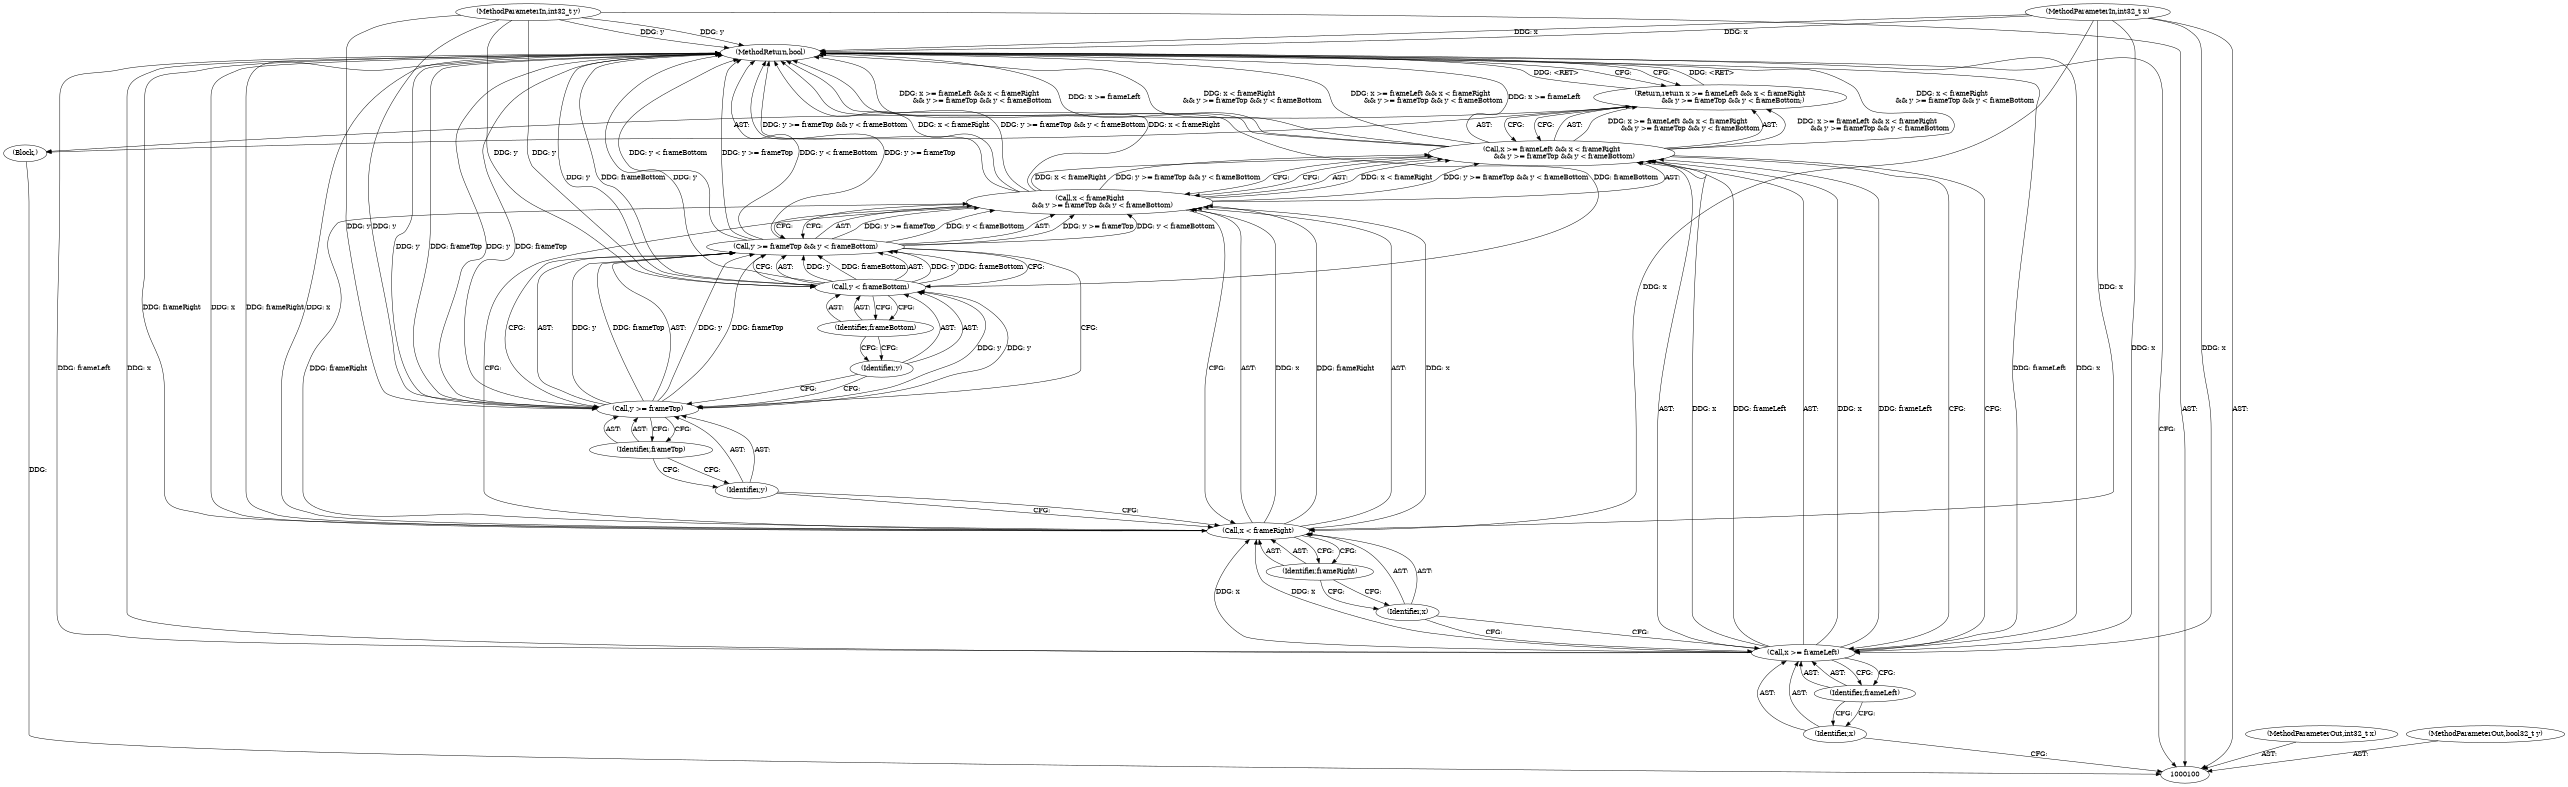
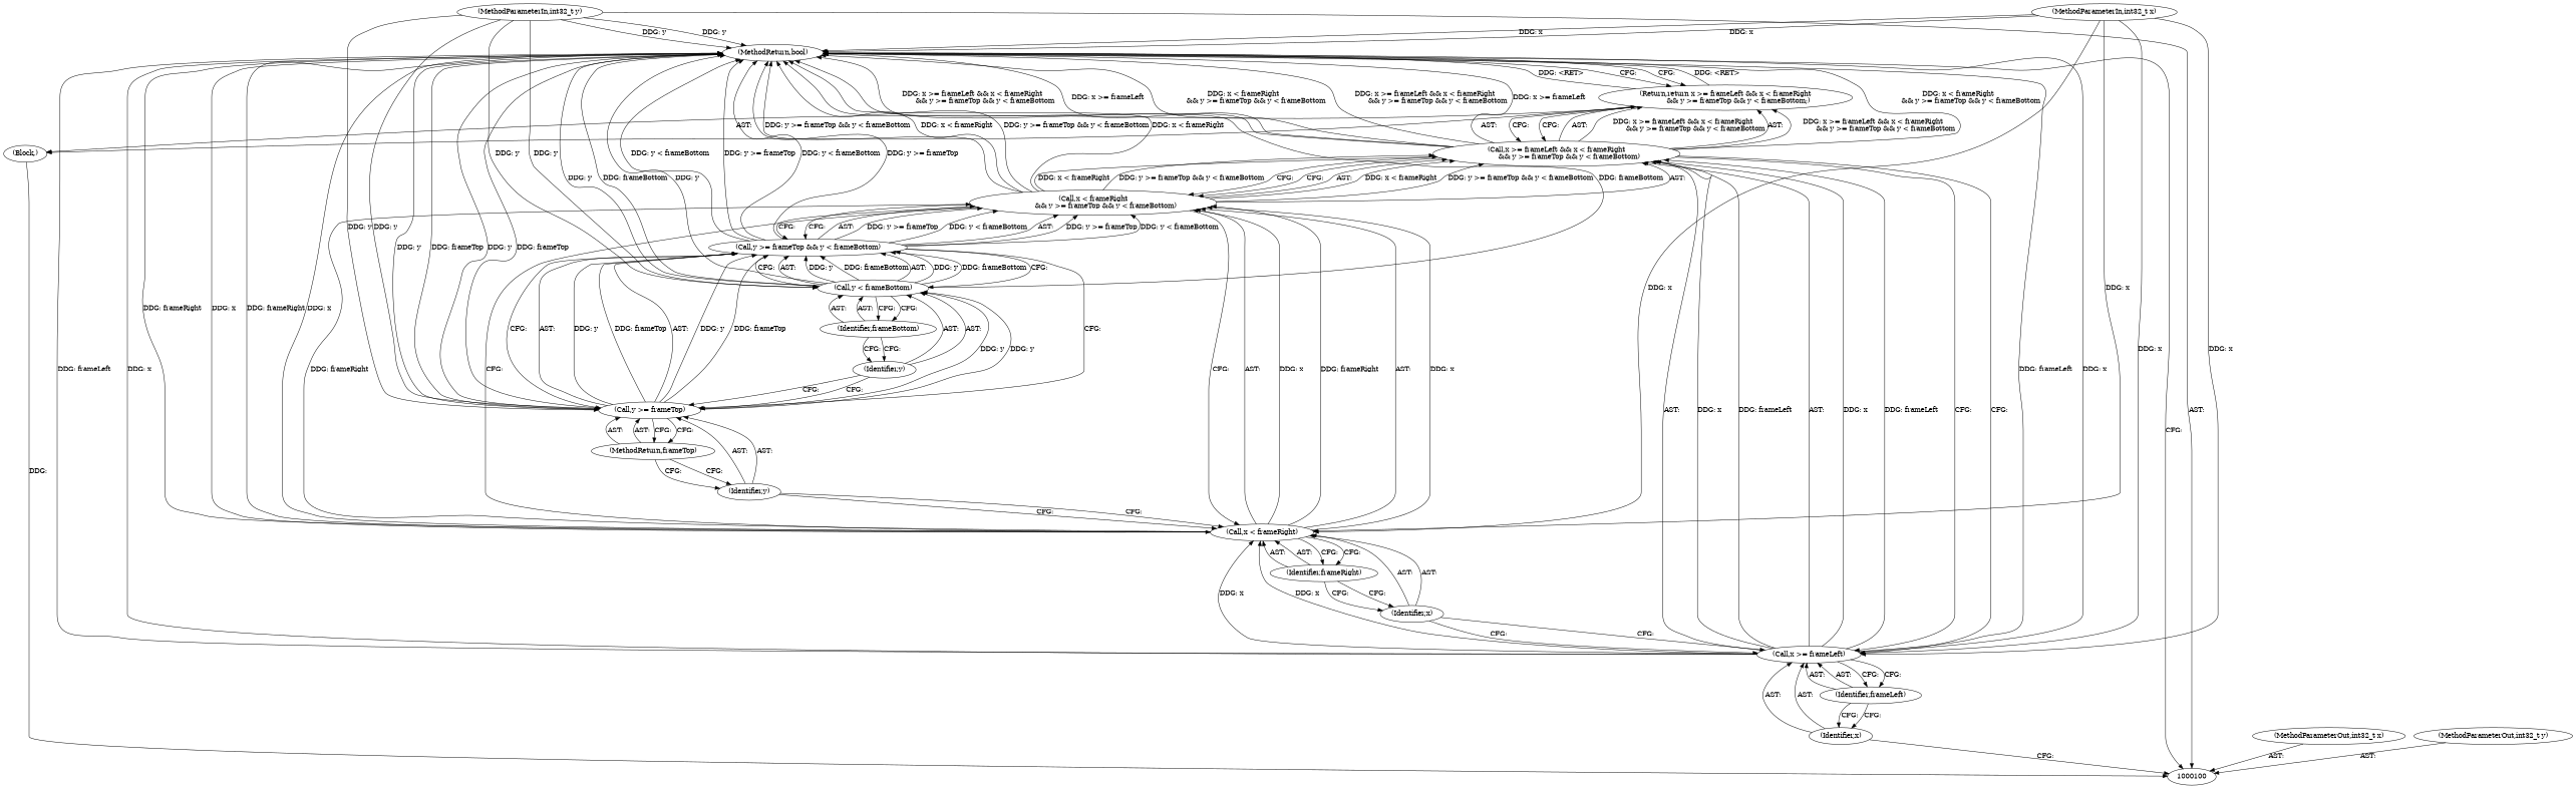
  digraph {
    n1 [label="(MethodReturn,bool)"]
    n2 [label="(Return,return x >= frameLeft && x < frameRight\n            && y >= frameTop && y < frameBottom;)"]
    1000100
    n4 [label="(Block,)"]
    n5 [label="(Call,x >= frameLeft && x < frameRight\n            && y >= frameTop && y < frameBottom)"]
    n6 [label="(MethodParameterIn,int32_t x)"]
    n7 [label="(Call,x >= frameLeft)"]
    n8 [label="(Call,x < frameRight)"]
    n9 [label="(Identifier,frameLeft)"]
    n10 [label="(Call,x < frameRight\n            && y >= frameTop && y < frameBottom)"]
    n11 [label="(Identifier,frameRight)"]
    n12 [label="(MethodParameterOut,int32_t x)"]
    n13 [label="(MethodParameterIn,int32_t y)"]
    n14 [label="(Call,y >= frameTop)"]
    n15 [label="(Call,y < frameBottom)"]
    n16 [label="(Call,y >= frameTop && y < frameBottom)"]
-   n17 [label="(Identifier,frameTop)"]
+   n17 [label="(MethodReturn,frameTop)"]
    n18 [label="(Identifier,frameBottom)"]
-   n19 [label="(MethodParameterOut,bool32_t y)"]
+   n19 [label="(MethodParameterOut,int32_t y)"]
    n20 [label="(Identifier,x)"]
    n21 [label="(Identifier,x)"]
    n22 [label="(Identifier,y)"]
    n23 [label="(Identifier,y)"]
    n1 -> n2 [label="CFG: "]
    n1 -> n2 [label="CFG: "]
    n1 -> 1000100 [label="CFG: "]
    n2 -> n1 [label="DDG: <RET>"]
    n2 -> n1 [label="DDG: <RET>"]
    n2 -> n4 [label="AST: "]
    n2 -> n4 [label="AST: "]
    n2 -> n5 [label="CFG: "]
    n2 -> n5 [label="CFG: "]
    n4 -> 1000100 [label="DDG: "]
    n5 -> n1 [label="DDG: x >= frameLeft && x < frameRight\n            && y >= frameTop && y < frameBottom"]
    n5 -> n1 [label="DDG: x >= frameLeft"]
    n5 -> n1 [label="DDG: x < frameRight\n            && y >= frameTop && y < frameBottom"]
    n5 -> n1 [label="DDG: x >= frameLeft && x < frameRight\n            && y >= frameTop && y < frameBottom"]
    n5 -> n1 [label="DDG: x >= frameLeft"]
    n5 -> n1 [label="DDG: x < frameRight\n            && y >= frameTop && y < frameBottom"]
    n5 -> n2 [label="AST: "]
    n5 -> n2 [label="DDG: x >= frameLeft && x < frameRight\n            && y >= frameTop && y < frameBottom"]
    n5 -> n2 [label="AST: "]
    n5 -> n2 [label="DDG: x >= frameLeft && x < frameRight\n            && y >= frameTop && y < frameBottom"]
    n5 -> n7 [label="CFG: "]
    n5 -> n7 [label="CFG: "]
    n5 -> n10 [label="CFG: "]
    n5 -> n10 [label="CFG: "]
    n6 -> n1 [label="DDG: x"]
    n6 -> n1 [label="DDG: x"]
-   n6 -> 1000100 [label="AST: "]
    n6 -> n7 [label="DDG: x"]
    n6 -> n7 [label="DDG: x"]
    n6 -> n8 [label="DDG: x"]
    n6 -> n8 [label="DDG: x"]
    n7 -> n1 [label="DDG: frameLeft"]
    n7 -> n1 [label="DDG: x"]
    n7 -> n1 [label="DDG: frameLeft"]
    n7 -> n1 [label="DDG: x"]
    n7 -> n5 [label="AST: "]
    n7 -> n5 [label="DDG: x"]
    n7 -> n5 [label="DDG: frameLeft"]
    n7 -> n5 [label="AST: "]
    n7 -> n5 [label="DDG: x"]
    n7 -> n5 [label="DDG: frameLeft"]
    n7 -> n8 [label="DDG: x"]
    n7 -> n8 [label="DDG: x"]
    n7 -> n9 [label="CFG: "]
    n7 -> n9 [label="CFG: "]
    n8 -> n1 [label="DDG: frameRight"]
    n8 -> n1 [label="DDG: x"]
    n8 -> n1 [label="DDG: frameRight"]
    n8 -> n1 [label="DDG: x"]
    n8 -> n10 [label="AST: "]
    n8 -> n10 [label="DDG: x"]
    n8 -> n10 [label="DDG: frameRight"]
    n8 -> n10 [label="AST: "]
    n8 -> n10 [label="DDG: x"]
    n8 -> n10 [label="DDG: frameRight"]
    n8 -> n11 [label="CFG: "]
    n8 -> n11 [label="CFG: "]
    n9 -> n7 [label="AST: "]
    n9 -> n7 [label="AST: "]
    n9 -> n20 [label="CFG: "]
    n9 -> n20 [label="CFG: "]
    n10 -> n1 [label="DDG: y >= frameTop && y < frameBottom"]
    n10 -> n1 [label="DDG: x < frameRight"]
    n10 -> n1 [label="DDG: y >= frameTop && y < frameBottom"]
    n10 -> n1 [label="DDG: x < frameRight"]
    n10 -> n5 [label="AST: "]
    n10 -> n5 [label="DDG: x < frameRight"]
    n10 -> n5 [label="DDG: y >= frameTop && y < frameBottom"]
    n10 -> n5 [label="AST: "]
    n10 -> n5 [label="DDG: x < frameRight"]
    n10 -> n5 [label="DDG: y >= frameTop && y < frameBottom"]
    n10 -> n8 [label="CFG: "]
    n10 -> n8 [label="CFG: "]
    n10 -> n16 [label="CFG: "]
    n10 -> n16 [label="CFG: "]
    n11 -> n8 [label="AST: "]
    n11 -> n8 [label="AST: "]
    n11 -> n21 [label="CFG: "]
    n11 -> n21 [label="CFG: "]
    n12 -> 1000100 [label="AST: "]
    n13 -> n1 [label="DDG: y"]
    n13 -> n1 [label="DDG: y"]
    n13 -> 1000100 [label="AST: "]
    n13 -> n14 [label="DDG: y"]
    n13 -> n14 [label="DDG: y"]
    n13 -> n15 [label="DDG: y"]
    n13 -> n15 [label="DDG: y"]
    n14 -> n1 [label="DDG: y"]
    n14 -> n1 [label="DDG: frameTop"]
    n14 -> n1 [label="DDG: y"]
    n14 -> n1 [label="DDG: frameTop"]
    n14 -> n15 [label="DDG: y"]
    n14 -> n15 [label="DDG: y"]
    n14 -> n16 [label="AST: "]
    n14 -> n16 [label="DDG: y"]
    n14 -> n16 [label="DDG: frameTop"]
    n14 -> n16 [label="AST: "]
    n14 -> n16 [label="DDG: y"]
    n14 -> n16 [label="DDG: frameTop"]
    n14 -> n17 [label="CFG: "]
    n14 -> n17 [label="CFG: "]
    n15 -> n1 [label="DDG: y"]
    n15 -> n1 [label="DDG: frameBottom"]
    n15 -> n1 [label="DDG: y"]
    n15 -> n1 [label="DDG: frameBottom"]
    n15 -> n16 [label="AST: "]
    n15 -> n16 [label="DDG: y"]
    n15 -> n16 [label="DDG: frameBottom"]
    n15 -> n16 [label="AST: "]
    n15 -> n16 [label="DDG: y"]
    n15 -> n16 [label="DDG: frameBottom"]
    n15 -> n18 [label="CFG: "]
    n15 -> n18 [label="CFG: "]
    n16 -> n1 [label="DDG: y < frameBottom"]
    n16 -> n1 [label="DDG: y >= frameTop"]
    n16 -> n1 [label="DDG: y < frameBottom"]
    n16 -> n1 [label="DDG: y >= frameTop"]
    n16 -> n10 [label="AST: "]
    n16 -> n10 [label="DDG: y >= frameTop"]
    n16 -> n10 [label="DDG: y < frameBottom"]
    n16 -> n10 [label="AST: "]
    n16 -> n10 [label="DDG: y >= frameTop"]
    n16 -> n10 [label="DDG: y < frameBottom"]
    n16 -> n14 [label="CFG: "]
    n16 -> n14 [label="CFG: "]
    n16 -> n15 [label="CFG: "]
    n16 -> n15 [label="CFG: "]
    n17 -> n14 [label="AST: "]
    n17 -> n14 [label="AST: "]
    n17 -> n22 [label="CFG: "]
    n17 -> n22 [label="CFG: "]
    n18 -> n15 [label="AST: "]
    n18 -> n15 [label="AST: "]
    n18 -> n23 [label="CFG: "]
    n18 -> n23 [label="CFG: "]
    n19 -> 1000100 [label="AST: "]
    n20 -> 1000100 [label="CFG: "]
    n20 -> n7 [label="AST: "]
    n20 -> n7 [label="AST: "]
    n21 -> n7 [label="CFG: "]
    n21 -> n7 [label="CFG: "]
    n21 -> n8 [label="AST: "]
    n21 -> n8 [label="AST: "]
    n22 -> n8 [label="CFG: "]
    n22 -> n8 [label="CFG: "]
    n22 -> n14 [label="AST: "]
    n22 -> n14 [label="AST: "]
    n23 -> n14 [label="CFG: "]
    n23 -> n14 [label="CFG: "]
    n23 -> n15 [label="AST: "]
    n23 -> n15 [label="AST: "]
  }
